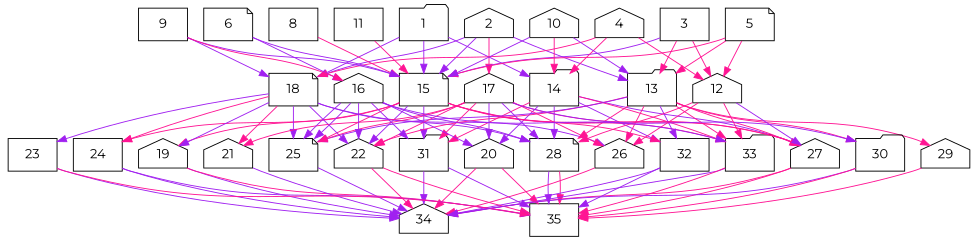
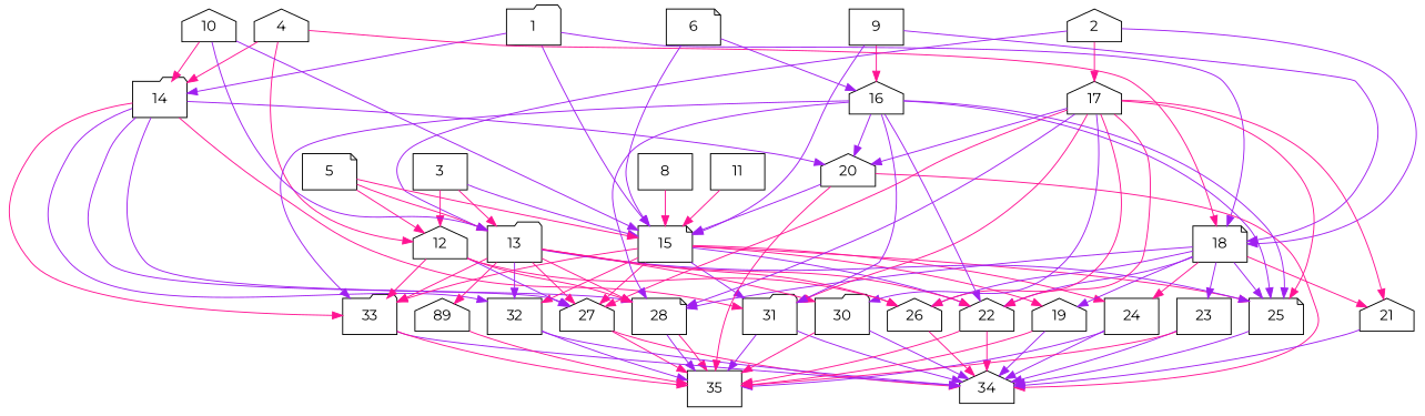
  digraph {
    fontname=Montserrat
    node [alpha=0.02 fontname=Montserrat shape=house]
    edge [color=deeppink fontname=Montserrat]
    1 [alpha=0.10 expect_size=39505920 shape=folder]
    14 [alpha=0.13 expect_size=18340864 shape=folder]
    15 [alpha=0.07 expect_size=6411264 shape=note]
    18 [expect_size=11085824 shape=note]
    27 [alpha=0.17 expect_size=20046848]
    28 [alpha=0.05 expect_size=39818240 shape=note]
    33 [alpha=0.12 expect_size=44976128 shape=folder]
    32 [alpha=0.08 expect_size=42116096 shape=box]
    20 [alpha=0.08 expect_size=51753984]
    31 [alpha=0.15 expect_size=26479616 shape=folder]
    22 [alpha=0.01 expect_size=40851456]
    25 [alpha=0.17 expect_size=45722624 shape=note]
    19 [alpha=0.04 expect_size=36000768]
    24 [alpha=0.19 expect_size=13906944 shape=box]
    26 [alpha=0.00 expect_size=16171008]
    21 [alpha=0.07 expect_size=11687936]
    23 [alpha=0.11 expect_size=23472128 shape=box]
    34 [expect_size=24287232]
    35 [alpha=0.12 expect_size=22125568 shape=box]
    2 [expect_size=43066368]
    13 [alpha=0.16 expect_size=31158272 shape=folder]
    17 [alpha=0.08 expect_size=16456704]
-   29 [alpha=0.06 expect_size=45063168]
+   29 [alpha=0.06 expect_size=45063168 label=89]
    30 [alpha=0.11 expect_size=7426048 shape=folder]
    3 [alpha=0.15 expect_size=41659392 shape=box]
    12 [alpha=0.13 expect_size=27421696]
    4 [alpha=0.15 expect_size=47314944]
    5 [alpha=0.03 expect_size=29065216 shape=note]
    6 [expect_size=17721344 shape=note]
    16 [expect_size=12492800]
    8 [alpha=0.11 expect_size=32935936 shape=box]
    9 [alpha=0.07 expect_size=36719616 shape=box]
    10 [alpha=0.03 expect_size=12485632]
    11 [alpha=0.12 expect_size=50700288 shape=box]
    1 -> 14 [color=purple]
    1 -> 15 [color=purple]
    1 -> 18 [color=purple]
    14 -> 27 [color=purple]
    14 -> 28 [color=purple]
    14 -> 33
    14 -> 32 [color=purple]
    14 -> 20 [color=purple]
    14 -> 31
    15 -> 27
    15 -> 33
    15 -> 32
    15 -> 31 [color=purple]
    15 -> 22 [color=purple]
    15 -> 25
    15 -> 19
    15 -> 24
    18 -> 28 [color=purple]
    18 -> 22 [color=purple]
    18 -> 25 [color=purple]
    18 -> 19 [color=purple]
    18 -> 24
    18 -> 26 [color=purple]
    18 -> 21
    18 -> 23 [color=purple]
    27 -> 34
    27 -> 35
    28 -> 35 [color=purple]
    28 -> 35
    33 -> 34 [color=purple]
    33 -> 35
    32 -> 34 [color=purple]
    32 -> 35 [color=purple]
    20 -> 34
    20 -> 35
    31 -> 34 [color=purple]
    31 -> 35 [color=purple]
    22 -> 34
    22 -> 35
    25 -> 34 [color=purple]
    19 -> 34 [color=purple]
    19 -> 35
    24 -> 34 [color=purple]
    24 -> 35 [color=purple]
    26 -> 34
    21 -> 34 [color=purple]
    23 -> 34 [color=purple]
    23 -> 35
-   2 -> 15 [color=purple]
+   20 -> 15 [color=purple]
    2 -> 18 [color=purple]
    2 -> 13 [color=purple]
    2 -> 17
    13 -> 27
    13 -> 28
    13 -> 33
    13 -> 32 [color=purple]
    13 -> 22
    13 -> 25 [color=purple]
    13 -> 26
    13 -> 29
    13 -> 30
    17 -> 27
    17 -> 28 [color=purple]
    17 -> 20 [color=purple]
    17 -> 31
    17 -> 22
    17 -> 25
    17 -> 26
    17 -> 21
    17 -> 30 [color=purple]
    29 -> 35
    30 -> 34 [color=purple]
    30 -> 35
    3 -> 15 [color=purple]
    3 -> 13
    3 -> 12
    12 -> 27 [color=purple]
    12 -> 28
    12 -> 33
    12 -> 26
    4 -> 14
    4 -> 18
    4 -> 12
    5 -> 15
    5 -> 13
    5 -> 12
    6 -> 15 [color=purple]
    6 -> 16 [color=purple]
    16 -> 28 [color=purple]
    16 -> 33 [color=purple]
    16 -> 20 [color=purple]
    16 -> 31 [color=purple]
    16 -> 22 [color=purple]
    16 -> 25 [color=purple]
    16 -> 25 [color=purple]
    8 -> 15
    9 -> 15 [color=purple]
    9 -> 18 [color=purple]
    9 -> 16
    10 -> 14
    10 -> 15 [color=purple]
    10 -> 13 [color=purple]
    11 -> 15
  }
